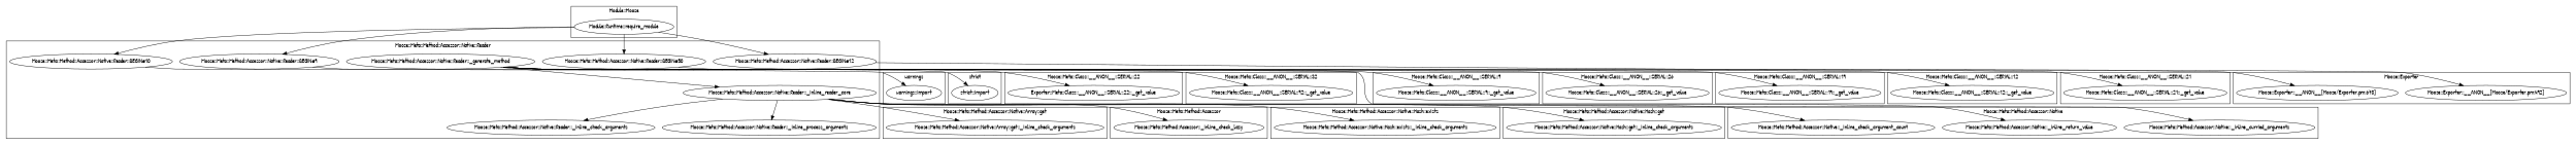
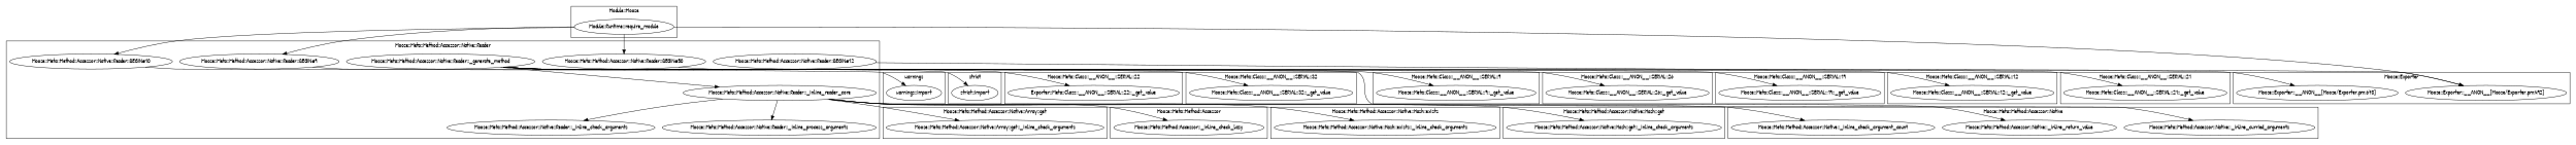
  digraph {
    fontname="Patrick Hand"
    node [fontname="Patrick Hand"]
    edge [fontname="Patrick Hand"]
    n1 [label="Exporter::Meta::Class::__ANON__::SERIAL::22::_get_value"]
-   "Moose::Meta::Class::__ANON__::SERIAL::32::_get_value" [label="Moose::Meta::Class::__ANON__::SERIAL::92::_get_value"]
+   "Moose::Meta::Class::__ANON__::SERIAL::32::_get_value"
    "Moose::Meta::Method::Accessor::Native::_inline_curried_arguments"
    "Moose::Meta::Method::Accessor::Native::_inline_check_argument_count"
    "Moose::Meta::Method::Accessor::Native::_inline_return_value"
    "Moose::Meta::Class::__ANON__::SERIAL::9::_get_value"
    "Moose::Meta::Method::Accessor::Native::Array::get::_inline_check_arguments"
    "Moose::Meta::Method::Accessor::_inline_check_lazy"
    "warnings::import"
    "Moose::Meta::Class::__ANON__::SERIAL::26::_get_value"
    "Moose::Meta::Class::__ANON__::SERIAL::19::_get_value"
    "Moose::Meta::Method::Accessor::Native::Reader::BEGIN@10"
    "Moose::Meta::Method::Accessor::Native::Reader::BEGIN@12"
    "Moose::Meta::Method::Accessor::Native::Reader::BEGIN@9"
    "Moose::Meta::Method::Accessor::Native::Reader::_inline_process_arguments"
    "Moose::Meta::Method::Accessor::Native::Reader::BEGIN@50"
    "Moose::Meta::Method::Accessor::Native::Reader::_generate_method"
    "Moose::Meta::Method::Accessor::Native::Reader::_inline_check_arguments"
    "Moose::Meta::Method::Accessor::Native::Reader::_inline_reader_core"
    "Module::Runtime::require_module"
    "Moose::Meta::Class::__ANON__::SERIAL::12::_get_value"
    "Moose::Meta::Class::__ANON__::SERIAL::21::_get_value"
    "Moose::Meta::Method::Accessor::Native::Hash::exists::_inline_check_arguments"
    "Moose::Exporter::__ANON__[Moose/Exporter.pm:492]"
    "Moose::Exporter::__ANON__[Moose/Exporter.pm:678]"
    "strict::import"
    "Moose::Meta::Method::Accessor::Native::Hash::get::_inline_check_arguments"
    subgraph cluster_1 {
      label="Moose::Meta::Class::__ANON__::SERIAL::22"
      n1
    }
    subgraph cluster_2 {
      label="Moose::Meta::Class::__ANON__::SERIAL::32"
      "Moose::Meta::Class::__ANON__::SERIAL::32::_get_value"
    }
    subgraph cluster_3 {
      label="Moose::Meta::Method::Accessor::Native"
      "Moose::Meta::Method::Accessor::Native::_inline_curried_arguments"
      "Moose::Meta::Method::Accessor::Native::_inline_check_argument_count"
      "Moose::Meta::Method::Accessor::Native::_inline_return_value"
    }
    subgraph cluster_4 {
      label="Moose::Meta::Class::__ANON__::SERIAL::9"
      "Moose::Meta::Class::__ANON__::SERIAL::9::_get_value"
    }
    subgraph cluster_5 {
      label="Moose::Meta::Method::Accessor::Native::Array::get"
      "Moose::Meta::Method::Accessor::Native::Array::get::_inline_check_arguments"
    }
    subgraph cluster_6 {
      label="Moose::Meta::Method::Accessor"
      "Moose::Meta::Method::Accessor::_inline_check_lazy"
    }
    subgraph cluster_7 {
      label=warnings
      "warnings::import"
    }
    subgraph cluster_8 {
      label="Moose::Meta::Class::__ANON__::SERIAL::26"
      "Moose::Meta::Class::__ANON__::SERIAL::26::_get_value"
    }
    subgraph cluster_9 {
      label="Moose::Meta::Class::__ANON__::SERIAL::19"
      "Moose::Meta::Class::__ANON__::SERIAL::19::_get_value"
    }
    subgraph cluster_10 {
      label="Moose::Meta::Method::Accessor::Native::Reader"
      "Moose::Meta::Method::Accessor::Native::Reader::BEGIN@10"
      "Moose::Meta::Method::Accessor::Native::Reader::BEGIN@12"
      "Moose::Meta::Method::Accessor::Native::Reader::BEGIN@9"
      "Moose::Meta::Method::Accessor::Native::Reader::_inline_process_arguments"
      "Moose::Meta::Method::Accessor::Native::Reader::BEGIN@50"
      "Moose::Meta::Method::Accessor::Native::Reader::_generate_method"
      "Moose::Meta::Method::Accessor::Native::Reader::_inline_check_arguments"
      "Moose::Meta::Method::Accessor::Native::Reader::_inline_reader_core"
    }
    subgraph cluster_11 {
      label="Module::Moose"
      "Module::Runtime::require_module"
    }
    subgraph cluster_12 {
      label="Moose::Meta::Class::__ANON__::SERIAL::12"
      "Moose::Meta::Class::__ANON__::SERIAL::12::_get_value"
    }
    subgraph cluster_13 {
      label="Moose::Meta::Class::__ANON__::SERIAL::21"
      "Moose::Meta::Class::__ANON__::SERIAL::21::_get_value"
    }
    subgraph cluster_14 {
      label="Moose::Meta::Method::Accessor::Native::Hash::exists"
      "Moose::Meta::Method::Accessor::Native::Hash::exists::_inline_check_arguments"
    }
    subgraph cluster_15 {
      label="Moose::Exporter"
      "Moose::Exporter::__ANON__[Moose/Exporter.pm:492]"
      "Moose::Exporter::__ANON__[Moose/Exporter.pm:678]"
    }
    subgraph cluster_16 {
      label="strict"
      "strict::import"
    }
    subgraph cluster_17 {
      label="Moose::Meta::Method::Accessor::Native::Hash::get"
      "Moose::Meta::Method::Accessor::Native::Hash::get::_inline_check_arguments"
    }
    "Moose::Meta::Method::Accessor::Native::Reader::BEGIN@10" -> "warnings::import"
    "Moose::Meta::Method::Accessor::Native::Reader::BEGIN@12" -> "Moose::Exporter::__ANON__[Moose/Exporter.pm:492]"
    "Moose::Meta::Method::Accessor::Native::Reader::BEGIN@9" -> "strict::import"
    "Moose::Meta::Method::Accessor::Native::Reader::BEGIN@50" -> "Moose::Exporter::__ANON__[Moose/Exporter.pm:678]"
    "Moose::Meta::Method::Accessor::Native::Reader::_generate_method" -> n1
    "Moose::Meta::Method::Accessor::Native::Reader::_generate_method" -> "Moose::Meta::Class::__ANON__::SERIAL::32::_get_value"
    "Moose::Meta::Method::Accessor::Native::Reader::_generate_method" -> "Moose::Meta::Method::Accessor::Native::_inline_curried_arguments"
    "Moose::Meta::Method::Accessor::Native::Reader::_generate_method" -> "Moose::Meta::Class::__ANON__::SERIAL::9::_get_value"
    "Moose::Meta::Method::Accessor::Native::Reader::_generate_method" -> "Moose::Meta::Class::__ANON__::SERIAL::26::_get_value"
    "Moose::Meta::Method::Accessor::Native::Reader::_generate_method" -> "Moose::Meta::Class::__ANON__::SERIAL::19::_get_value"
    "Moose::Meta::Method::Accessor::Native::Reader::_generate_method" -> "Moose::Meta::Method::Accessor::Native::Reader::_inline_reader_core"
    "Moose::Meta::Method::Accessor::Native::Reader::_generate_method" -> "Moose::Meta::Class::__ANON__::SERIAL::12::_get_value"
    "Moose::Meta::Method::Accessor::Native::Reader::_generate_method" -> "Moose::Meta::Class::__ANON__::SERIAL::21::_get_value"
    "Moose::Meta::Method::Accessor::Native::Reader::_inline_reader_core" -> "Moose::Meta::Method::Accessor::Native::_inline_check_argument_count"
    "Moose::Meta::Method::Accessor::Native::Reader::_inline_reader_core" -> "Moose::Meta::Method::Accessor::Native::_inline_return_value"
    "Moose::Meta::Method::Accessor::Native::Reader::_inline_reader_core" -> "Moose::Meta::Method::Accessor::Native::Array::get::_inline_check_arguments"
    "Moose::Meta::Method::Accessor::Native::Reader::_inline_reader_core" -> "Moose::Meta::Method::Accessor::_inline_check_lazy"
    "Moose::Meta::Method::Accessor::Native::Reader::_inline_reader_core" -> "Moose::Meta::Method::Accessor::Native::Reader::_inline_process_arguments"
    "Moose::Meta::Method::Accessor::Native::Reader::_inline_reader_core" -> "Moose::Meta::Method::Accessor::Native::Reader::_inline_check_arguments"
    "Moose::Meta::Method::Accessor::Native::Reader::_inline_reader_core" -> "Moose::Meta::Method::Accessor::Native::Hash::exists::_inline_check_arguments"
    "Moose::Meta::Method::Accessor::Native::Reader::_inline_reader_core" -> "Moose::Meta::Method::Accessor::Native::Hash::get::_inline_check_arguments"
    "Module::Runtime::require_module" -> "Moose::Meta::Method::Accessor::Native::Reader::BEGIN@10"
-   "Module::Runtime::require_module" -> "Moose::Meta::Method::Accessor::Native::Reader::BEGIN@12"
+   "Module::Runtime::require_module" -> "Moose::Exporter::__ANON__[Moose/Exporter.pm:492]"
    "Module::Runtime::require_module" -> "Moose::Meta::Method::Accessor::Native::Reader::BEGIN@9"
    "Module::Runtime::require_module" -> "Moose::Meta::Method::Accessor::Native::Reader::BEGIN@50"
  }
